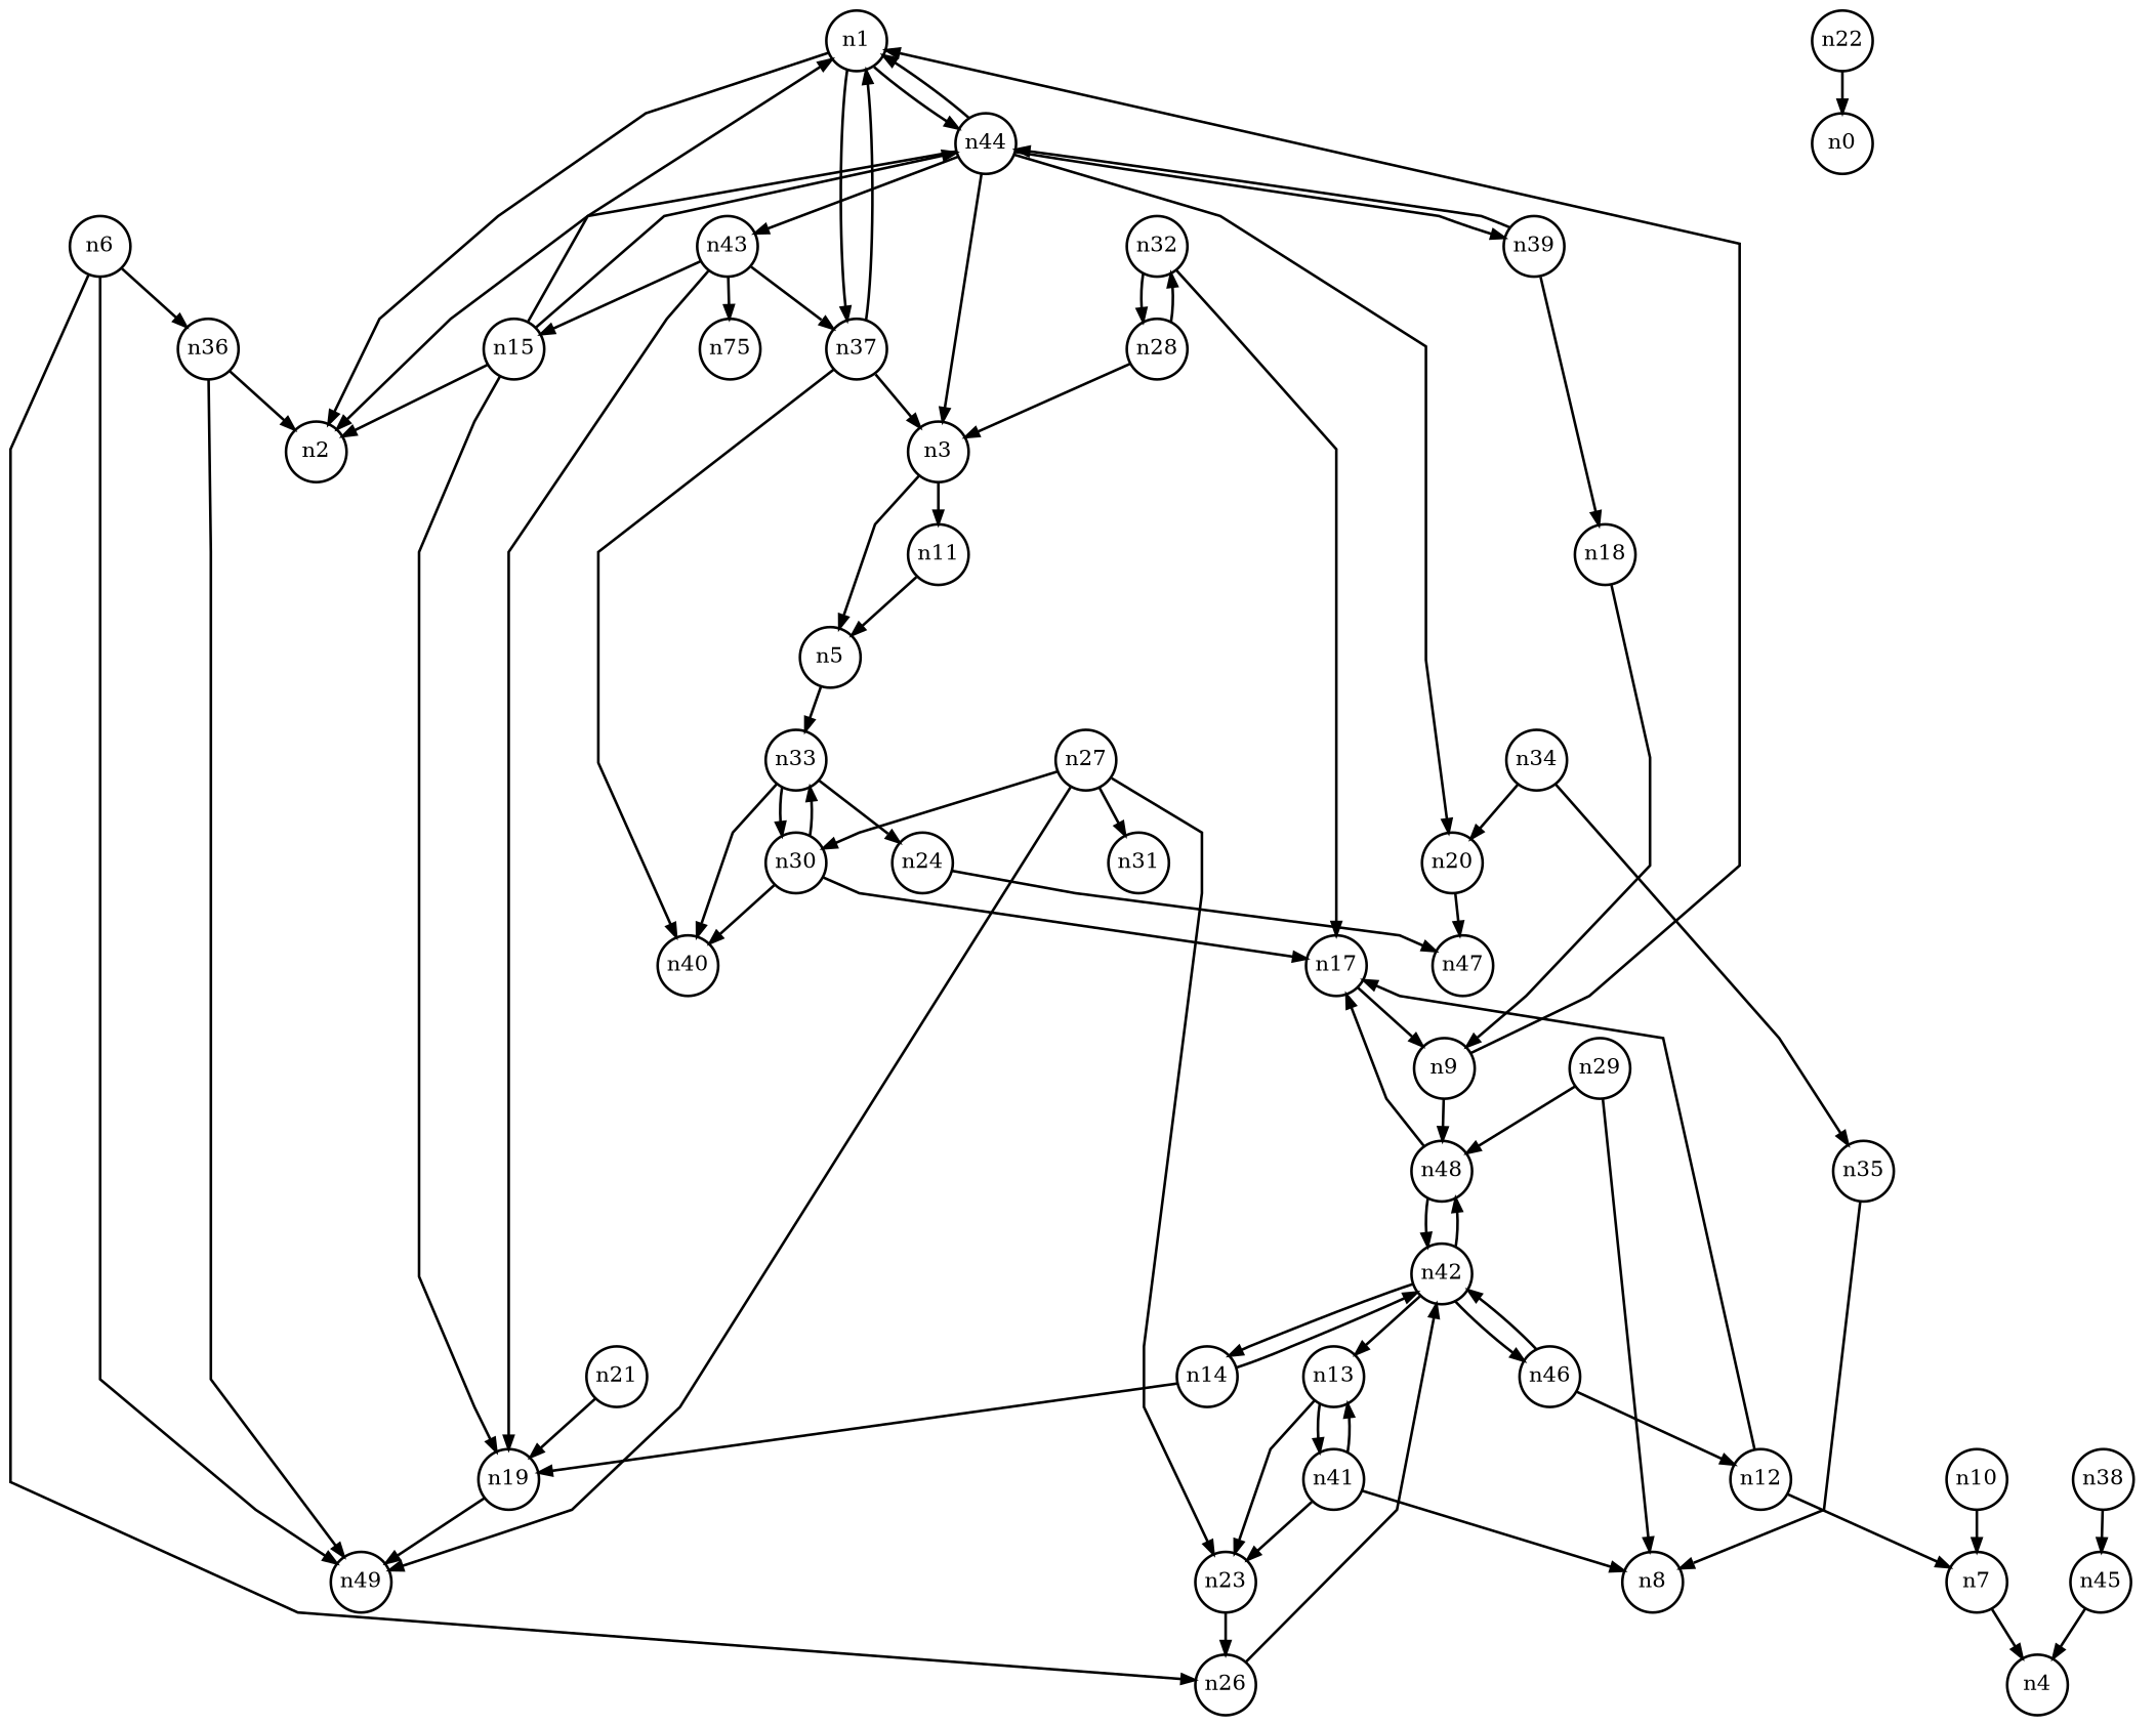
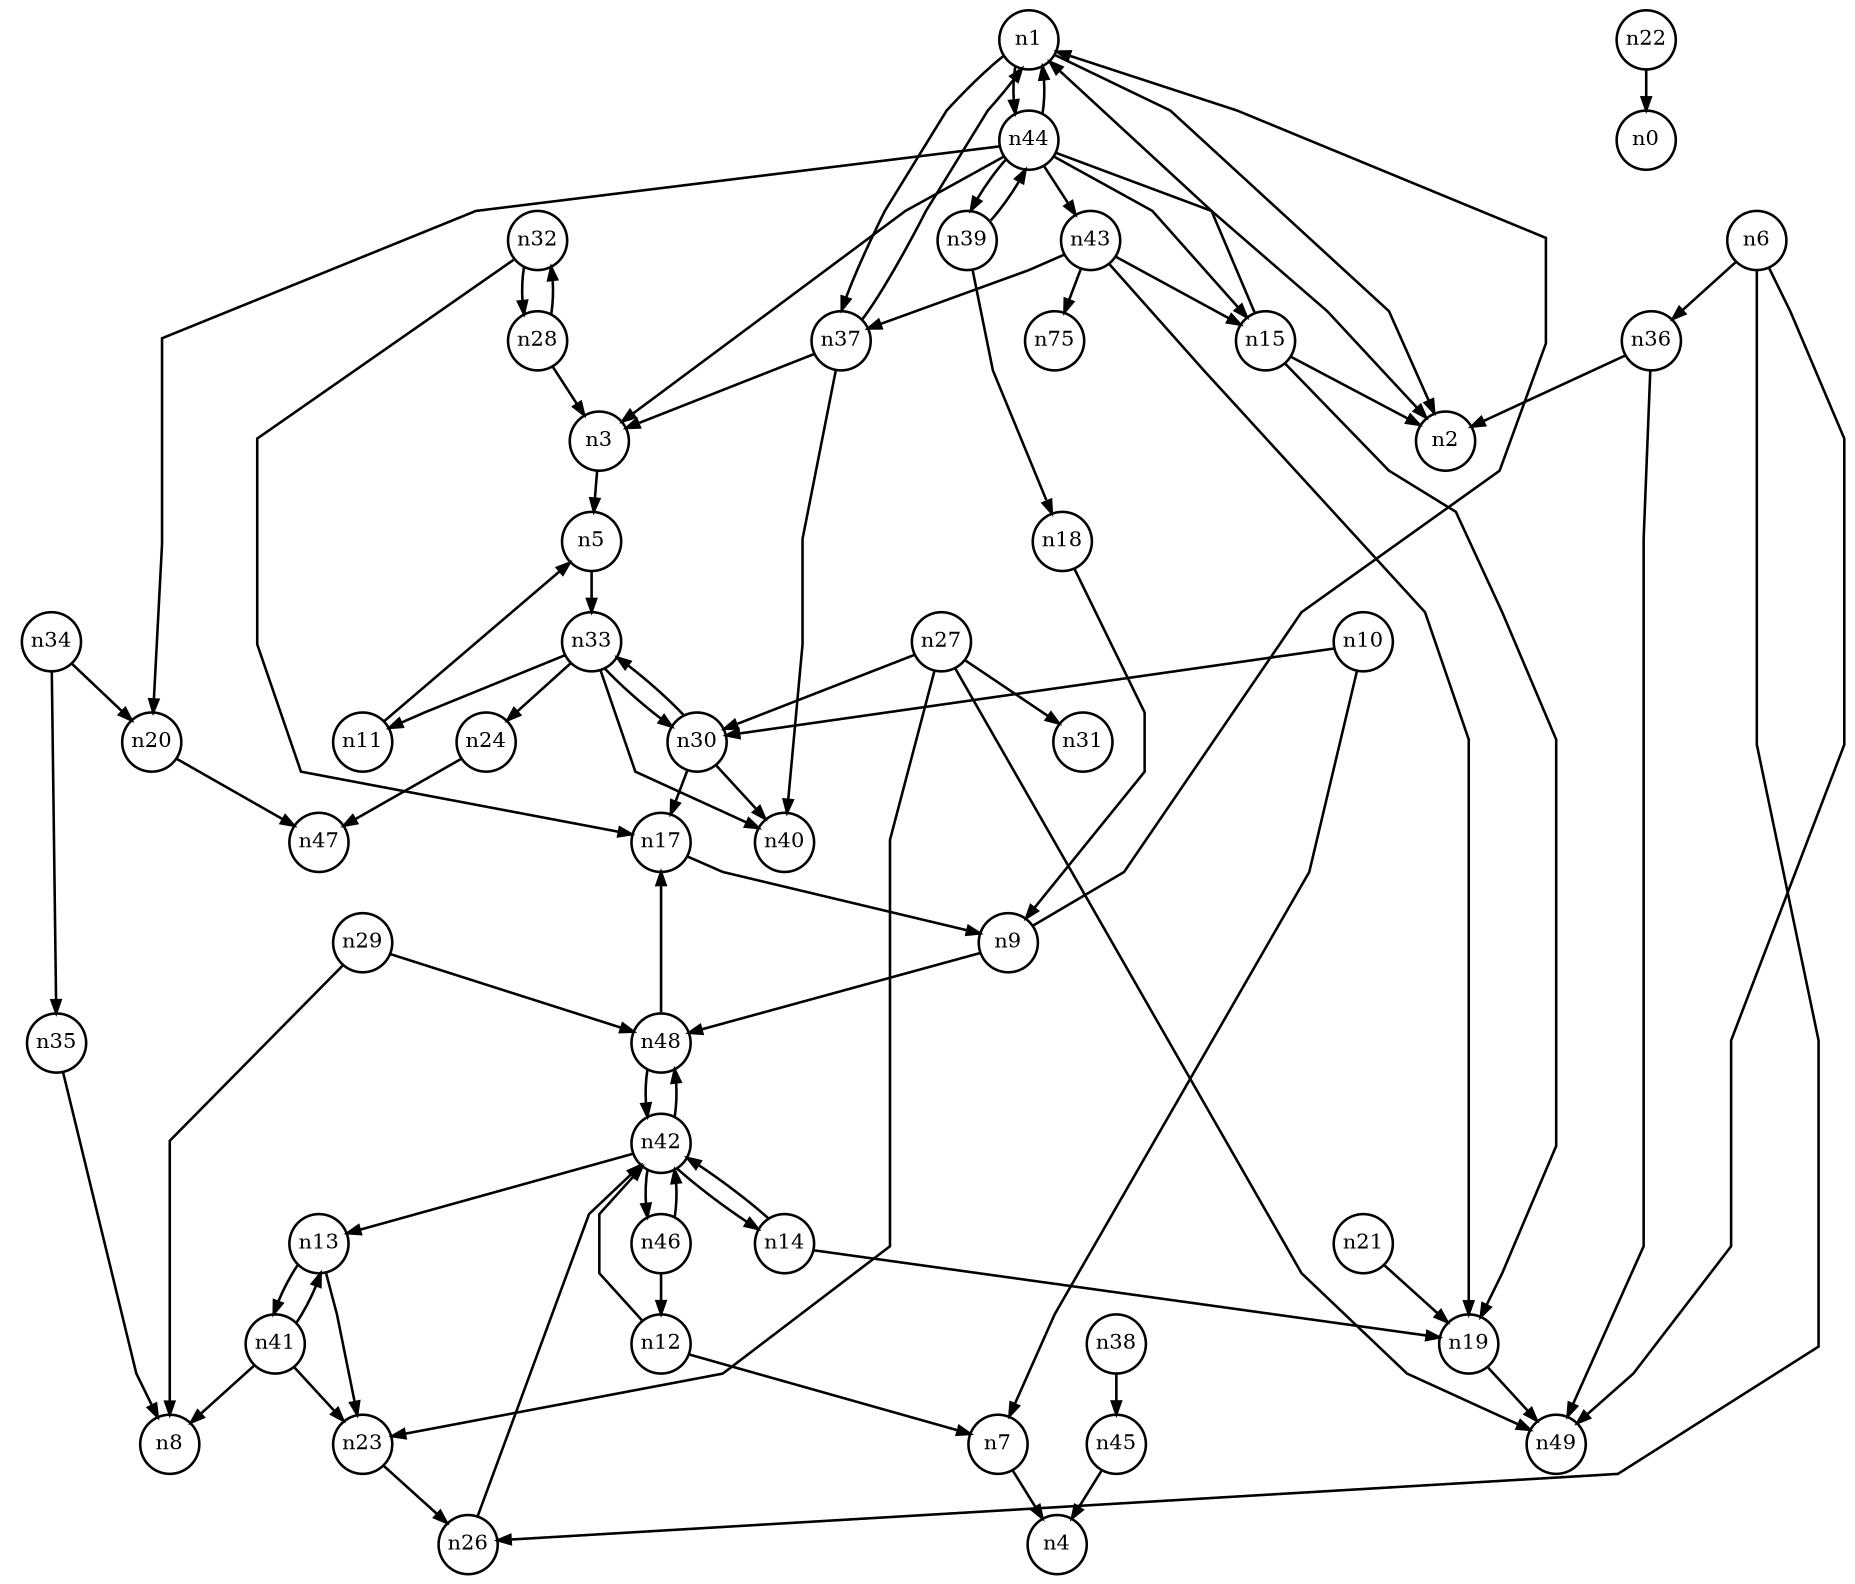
  digraph {
    fontsize=8
    nodesep=0.22
    nodesize=0.16
    ranksep=0.22
    splines=polyline
    node [fixedsize=shape fontsize=8 shape=circle]
    edge [arrowsize=0.5]
    n1 [width=0.32]
    n2 [width=0.32]
    n37 [width=0.32]
    n44 [width=0.32]
    n40 [width=0.32]
    n3 [width=0.32]
    n15 [width=0.32]
    n20 [width=0.32]
    n39 [width=0.32]
    n43 [width=0.32]
    n5 [width=0.32]
    n19 [width=0.32]
    n47 [width=0.32]
    n18 [width=0.32]
    n25 [label=n75 width=0.32]
    n33 [width=0.32]
    n49 [width=0.32]
    n9 [width=0.32]
    n30 [width=0.32]
    n11 [width=0.32]
    n24 [width=0.32]
    n17 [width=0.32]
    n26 [width=0.32]
    n42 [width=0.32]
    n48 [width=0.32]
    n13 [width=0.32]
    n14 [width=0.32]
    n46 [width=0.32]
    n23 [width=0.32]
    n41 [width=0.32]
    n12 [width=0.32]
    n6 [width=0.32]
    n36 [width=0.32]
    n7 [width=0.32]
    n4 [width=0.32]
    n10 [width=0.32]
    n8 [width=0.32]
    n0 [width=0.32]
    n21 [width=0.32]
    n22 [width=0.32]
    n27 [width=0.32]
    n31 [width=0.32]
    n28 [width=0.32]
    n32 [width=0.32]
    n29 [width=0.32]
    n34 [width=0.32]
    n35 [width=0.32]
    n45 [width=0.32]
    n38 [width=0.32]
    n1 -> n2
    n1 -> n37
    n1 -> n44
    n37 -> n1
    n37 -> n40
    n37 -> n3
    n44 -> n1
    n44 -> n2
    n44 -> n3
-   n15 -> n44
+   n44 -> n15
    n44 -> n20
    n44 -> n39
    n44 -> n43
    n3 -> n5
    n15 -> n1
    n15 -> n2
    n15 -> n19
    n20 -> n47
    n39 -> n44
    n39 -> n18
    n43 -> n37
    n43 -> n15
    n43 -> n19
    n43 -> n25
    n5 -> n33
    n19 -> n49
    n18 -> n9
    n33 -> n40
    n33 -> n30
-   n3 -> n11
+   n33 -> n11
    n33 -> n24
    n9 -> n1
    n9 -> n48
    n30 -> n40
    n30 -> n33
    n30 -> n17
    n11 -> n5
    n24 -> n47
    n17 -> n9
    n26 -> n42
    n42 -> n48
    n42 -> n13
    n42 -> n14
    n42 -> n46
    n48 -> n17
    n48 -> n42
    n13 -> n23
    n13 -> n41
    n14 -> n19
    n14 -> n42
    n46 -> n42
    n46 -> n12
    n23 -> n26
    n41 -> n13
    n41 -> n23
    n41 -> n8
-   n12 -> n17
+   n12 -> n42
    n12 -> n7
    n6 -> n49
    n6 -> n26
    n6 -> n36
    n36 -> n2
    n36 -> n49
    n7 -> n4
+   n10 -> n30
    n10 -> n7
    n21 -> n19
    n22 -> n0
    n27 -> n49
    n27 -> n30
    n27 -> n23
    n27 -> n31
    n28 -> n3
    n28 -> n32
    n32 -> n17
    n32 -> n28
    n29 -> n48
    n29 -> n8
    n34 -> n20
    n34 -> n35
    n35 -> n8
    n45 -> n4
    n38 -> n45
  }
